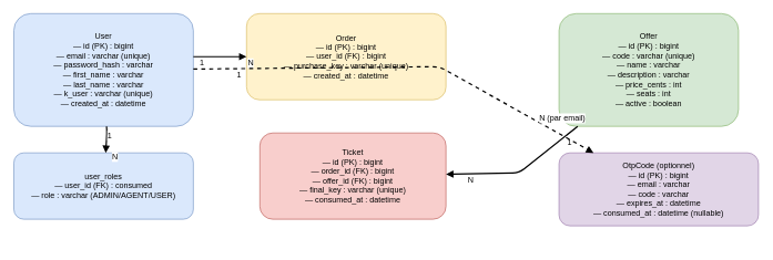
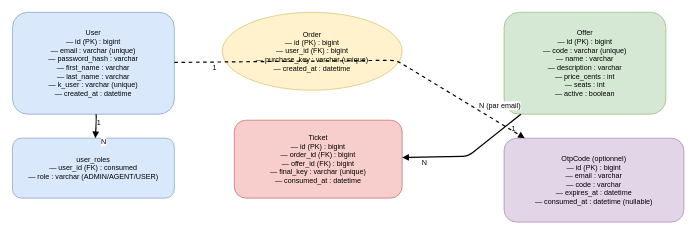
  <mxCell id="0" />
  <mxCell id="1" parent="0" />
  <mxCell id="2" value="User&#10;— id (PK) : bigint&#10;— email : varchar (unique)&#10;— password_hash : varchar&#10;— first_name : varchar&#10;— last_name : varchar&#10;— k_user : varchar (unique)&#10;— created_at : datetime" style="rounded=1;whiteSpace=wrap;html=1;fillColor=#dae8fc;strokeColor=#6c8ebf;" vertex="1" parent="1"><mxGeometry x="20" y="20" width="270" height="170" as="geometry" /></mxCell>
  <mxCell id="3" value="user_roles&#10;— user_id (FK) : consumed&#10;— role : varchar (ADMIN/AGENT/USER)" style="rounded=1;whiteSpace=wrap;html=1;fillColor=#dae8fc;strokeColor=#6c8ebf;" vertex="1" parent="1"><mxGeometry x="20" y="230" width="270" height="100" as="geometry" /></mxCell>
  <mxCell id="4" value="Offer&#10;— id (PK) : bigint&#10;— code : varchar (unique)&#10;— name : varchar&#10;— description : varchar&#10;— price_cents : int&#10;— seats : int&#10;— active : boolean" style="rounded=1;whiteSpace=wrap;html=1;fillColor=#d5e8d4;strokeColor=#82b366;" vertex="1" parent="1"><mxGeometry x="840" y="20" width="270" height="170" as="geometry" /></mxCell>
- <mxCell id="5" value="Order&#10;— id (PK) : bigint&#10;— user_id (FK) : bigint&#10;— purchase_key : varchar (unique)&#10;— created_at : datetime" style="rounded=1;whiteSpace=wrap;html=1;fillColor=#fff2cc;strokeColor=#d6b656;" vertex="1" parent="1"><mxGeometry x="370" y="20" width="300" height="130" as="geometry" /></mxCell>
+ <mxCell id="5" value="Order&#10;— id (PK) : bigint&#10;— user_id (FK) : bigint&#10;— purchase_key : varchar (unique)&#10;— created_at : datetime" style="ellipse;whiteSpace=wrap;html=1;fillColor=#fff2cc;strokeColor=#d6b656;" vertex="1" parent="1"><mxGeometry x="370" y="20" width="300" height="130" as="geometry" /></mxCell>
  <mxCell id="6" value="Ticket&#10;— id (PK) : bigint&#10;— order_id (FK) : bigint&#10;— offer_id (FK) : bigint&#10;— final_key : varchar (unique)&#10;— consumed_at : datetime" style="rounded=1;whiteSpace=wrap;html=1;fillColor=#f8cecc;strokeColor=#b85450;" vertex="1" parent="1"><mxGeometry x="390" y="200" width="280" height="130" as="geometry" /></mxCell>
- <mxCell id="7" value="OtpCode (optionnel)&#10;— id (PK) : bigint&#10;— email : varchar&#10;— code : varchar&#10;— expires_at : datetime&#10;— consumed_at : datetime (nullable)" style="rounded=1;whiteSpace=wrap;html=1;fillColor=#e1d5e7;strokeColor=#9673a6;" vertex="1" parent="1"><mxGeometry x="840" y="230" width="300" height="110" as="geometry" /></mxCell>
- <mxCell id="8" edge="1" parent="1" source="2" target="5" style="endArrow=block;endFill=1;strokeWidth=2;"><mxGeometry relative="1" as="geometry"><Array as="points"><mxPoint x="290" y="85" /></Array></mxGeometry></mxCell>
- <mxCell id="9" value="1" style="text;html=1;align=left;verticalAlign=middle;resizable=0;points=[];labelBackgroundColor=#ffffff;" vertex="1" parent="8"><mxGeometry x="-0.8" y="0.1" width="20" height="20" relative="1" as="geometry" /></mxCell>
- <mxCell id="10" value="N" style="text;html=1;align=right;verticalAlign=middle;resizable=0;points=[];labelBackgroundColor=#ffffff;" vertex="1" parent="8"><mxGeometry x="0.8" y="-0.1" width="20" height="20" relative="1" as="geometry" /></mxCell>
+ <mxCell id="7" value="OtpCode (optionnel)&#10;— id (PK) : bigint&#10;— email : varchar&#10;— code : varchar&#10;— expires_at : datetime&#10;— consumed_at : datetime (nullable)" style="rounded=1;whiteSpace=wrap;html=1;fillColor=#e1d5e7;strokeColor=#9673a6;" vertex="1" parent="1"><mxGeometry x="840" y="230" width="300" height="140" as="geometry" /></mxCell>
  <mxCell id="11" edge="1" parent="1" source="4" target="6" style="endArrow=block;endFill=1;strokeWidth=2;"><mxGeometry relative="1" as="geometry"><Array as="points"><mxPoint x="780" y="260" /></Array></mxGeometry></mxCell>
  <mxCell id="12" value="1" style="text;html=1;align=left;verticalAlign=middle;resizable=0;points=[];labelBackgroundColor=#ffffff;" vertex="1" parent="11"><mxGeometry x="-0.8" y="-0.2" width="20" height="20" relative="1" as="geometry" /></mxCell>
  <mxCell id="13" value="N" style="text;html=1;align=right;verticalAlign=middle;resizable=0;points=[];labelBackgroundColor=#ffffff;" vertex="1" parent="11"><mxGeometry x="0.8" y="0.1" width="20" height="20" relative="1" as="geometry" /></mxCell>
  <mxCell id="14" edge="1" parent="1" source="2" target="3" style="endArrow=block;endFill=1;strokeWidth=2;"><mxGeometry relative="1" as="geometry"><Array as="points"><mxPoint x="160" y="200" /></Array></mxGeometry></mxCell>
  <mxCell id="15" value="1" style="text;html=1;align=left;verticalAlign=middle;resizable=0;points=[];labelBackgroundColor=#ffffff;" vertex="1" parent="14"><mxGeometry x="-0.8" y="-0.2" width="20" height="20" relative="1" as="geometry" /></mxCell>
  <mxCell id="16" value="N" style="text;html=1;align=right;verticalAlign=middle;resizable=0;points=[];labelBackgroundColor=#ffffff;" vertex="1" parent="14"><mxGeometry x="0.8" y="0.1" width="20" height="20" relative="1" as="geometry" /></mxCell>
  <mxCell id="17" edge="1" parent="1" source="2" target="7" style="dashed=1;endArrow=block;endFill=1;strokeWidth=2;"><mxGeometry relative="1" as="geometry"><Array as="points"><mxPoint x="660" y="100" /></Array></mxGeometry></mxCell>
  <mxCell id="18" value="1" style="text;html=1;align=left;verticalAlign=middle;resizable=0;points=[];labelBackgroundColor=#ffffff;" vertex="1" parent="17"><mxGeometry x="-0.8" y="-0.2" width="20" height="20" relative="1" as="geometry" /></mxCell>
  <mxCell id="19" value="N (par email)" style="text;html=1;align=right;verticalAlign=middle;resizable=0;points=[];labelBackgroundColor=#ffffff;" vertex="1" parent="17"><mxGeometry x="0.6" y="0.1" width="100" height="20" relative="1" as="geometry" /></mxCell>
